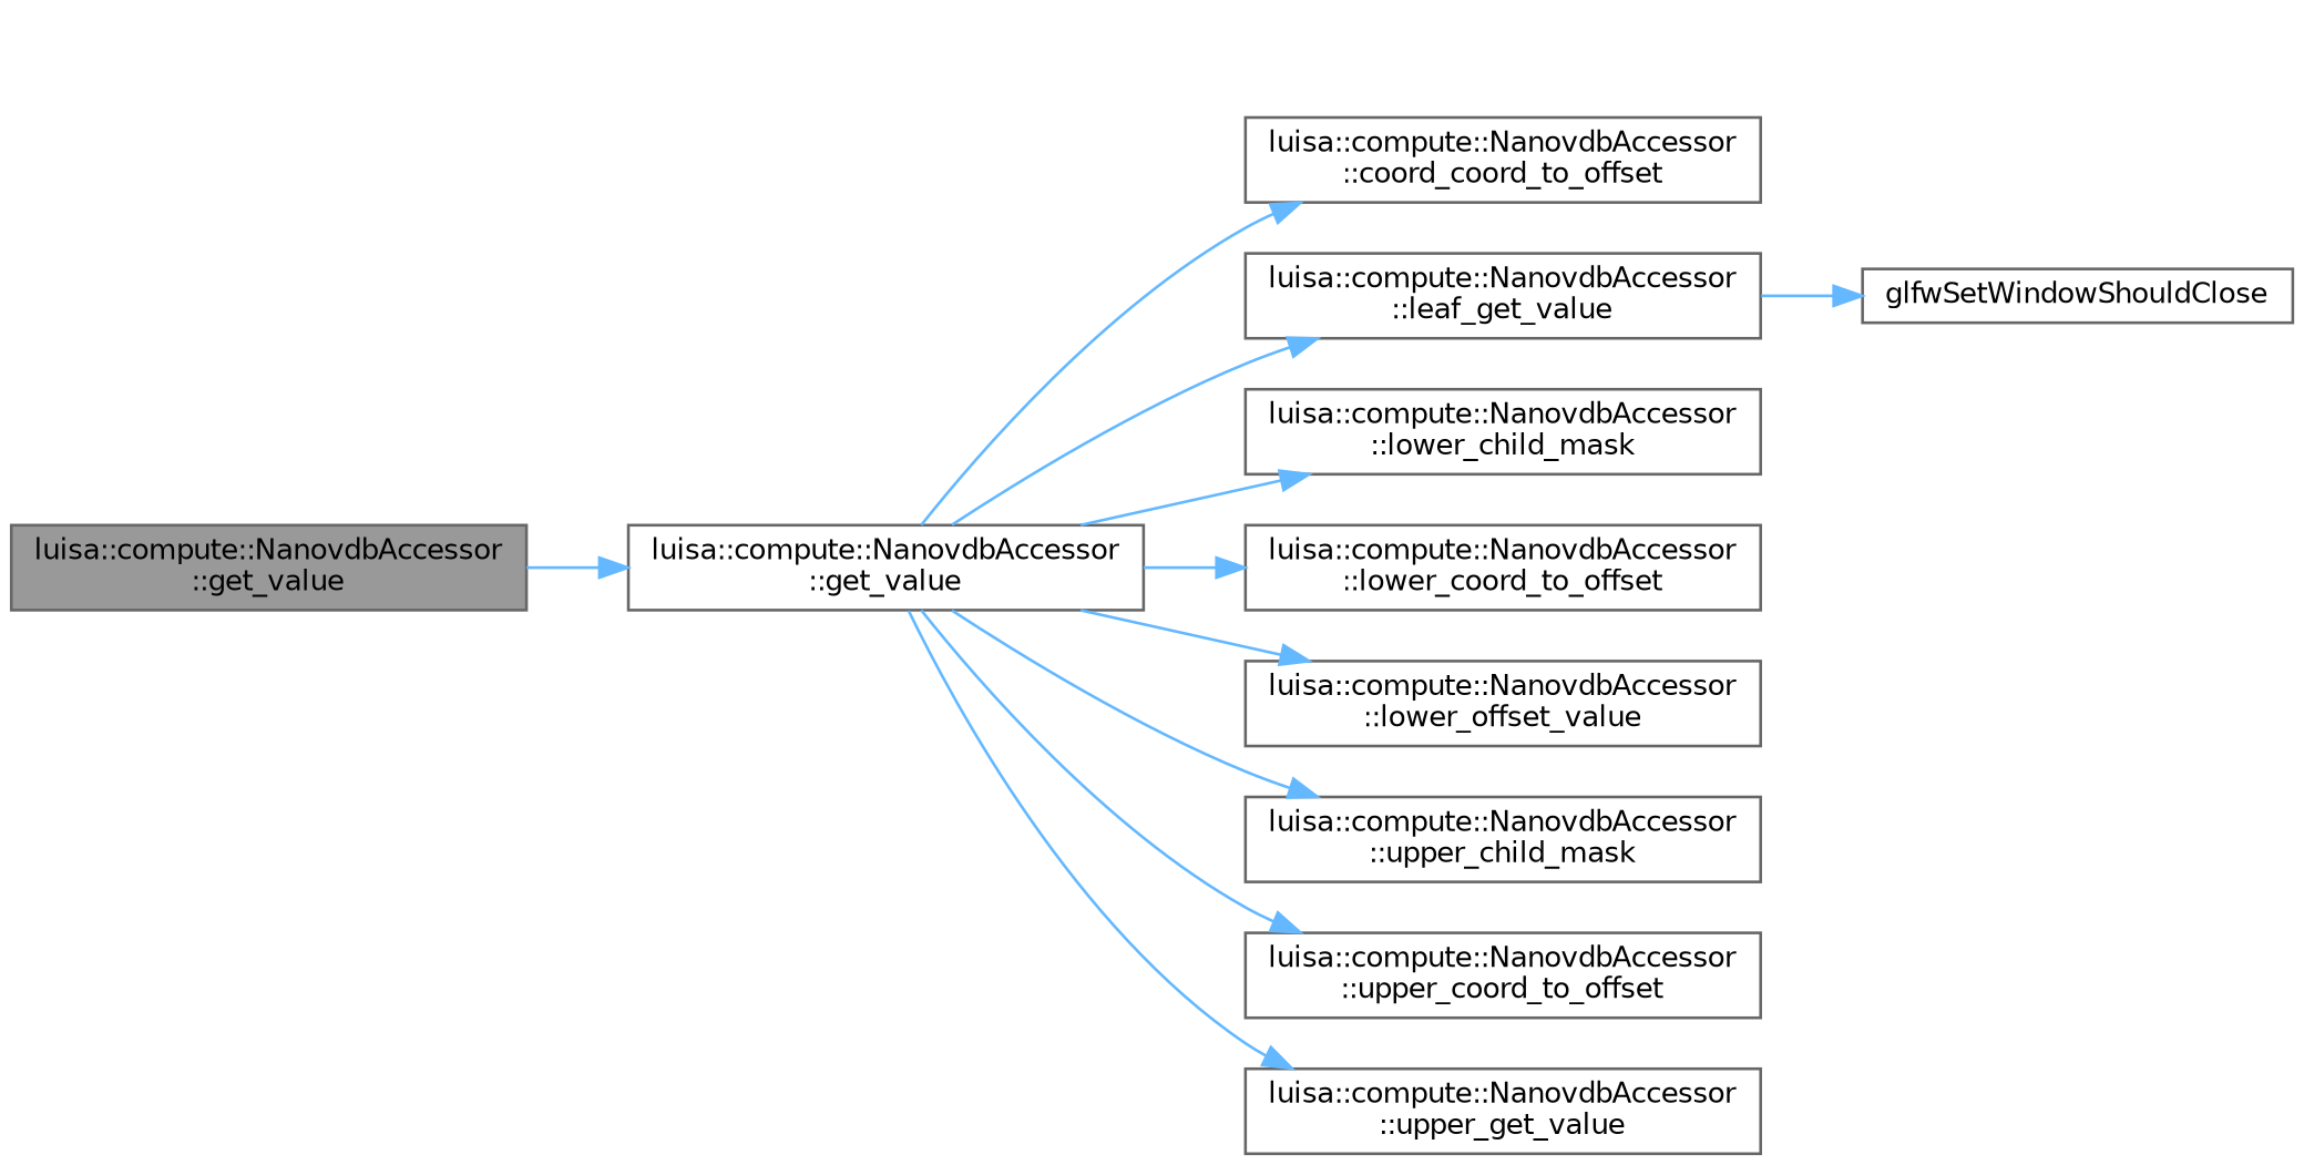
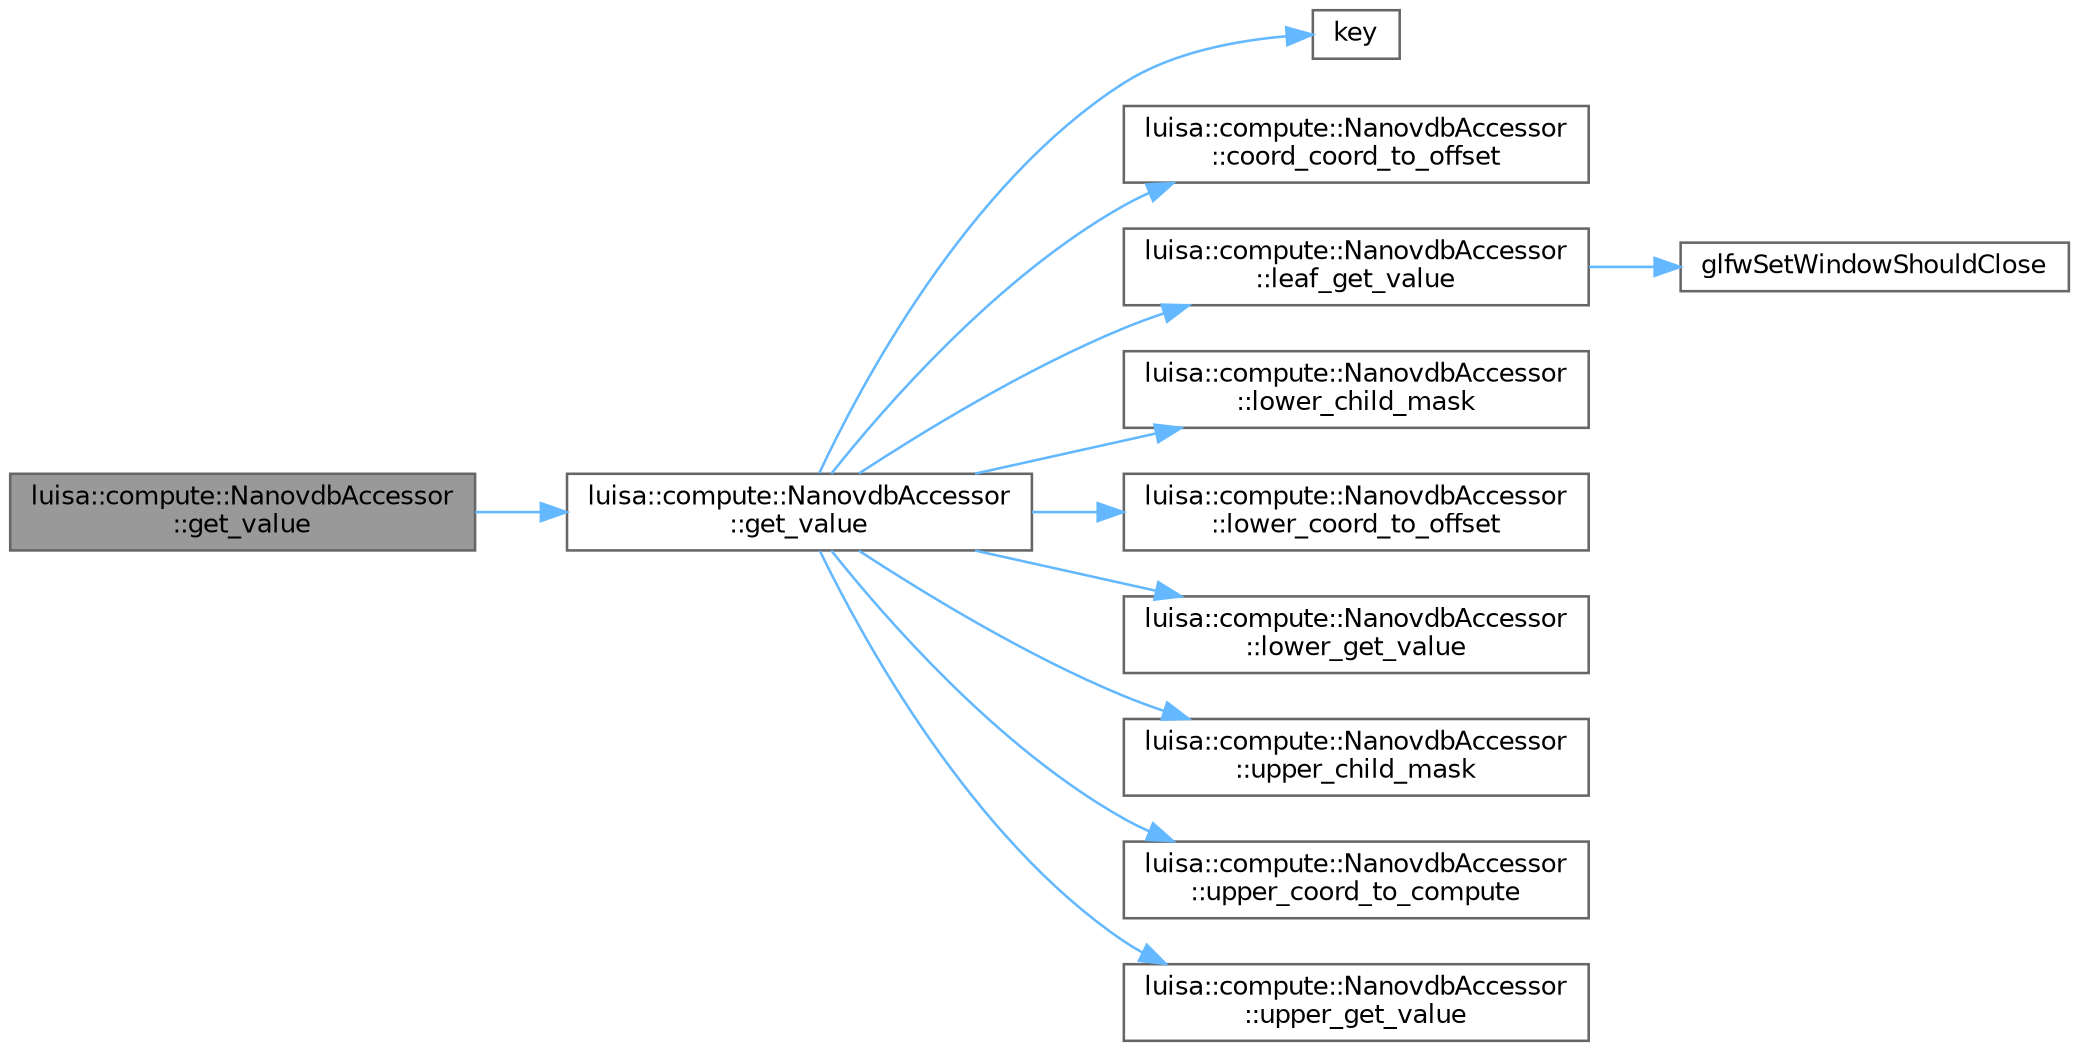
  digraph {
    rankdir=LR
    node [color=grey40 fillcolor=white fontname=Helvetica fontsize=10 shape=box style=filled]
    edge [color=steelblue1 fontname=Helvetica fontsize=10 labelfontname=Helvetica labelfontsize=10 style=solid]
    n1 [color=gray40 fillcolor=grey60 fontcolor=black height=0.2 label="luisa::compute::NanovdbAccessor\l::get_value" width=0.4]
    n2 [height=0.2 label="luisa::compute::NanovdbAccessor\l::get_value" width=0.4]
+   n3 [height=0.2 label=key width=0.4]
    n4 [height=0.2 label="luisa::compute::NanovdbAccessor\l::coord_coord_to_offset" width=0.4]
    n5 [height=0.2 label="luisa::compute::NanovdbAccessor\l::leaf_get_value" width=0.4]
    n6 [height=0.2 label="luisa::compute::NanovdbAccessor\l::lower_child_mask" width=0.4]
    n7 [height=0.2 label="luisa::compute::NanovdbAccessor\l::lower_coord_to_offset" width=0.4]
-   n8 [height=0.2 label="luisa::compute::NanovdbAccessor\l::lower_offset_value" width=0.4]
+   n8 [height=0.2 label="luisa::compute::NanovdbAccessor\l::lower_get_value" width=0.4]
    n9 [height=0.2 label="luisa::compute::NanovdbAccessor\l::upper_child_mask" width=0.4]
-   n10 [height=0.2 label="luisa::compute::NanovdbAccessor\l::upper_coord_to_offset" width=0.4]
+   n10 [height=0.2 label="luisa::compute::NanovdbAccessor\l::upper_coord_to_compute" width=0.4]
    n11 [height=0.2 label="luisa::compute::NanovdbAccessor\l::upper_get_value" width=0.4]
    n12 [height=0.2 label=glfwSetWindowShouldClose width=0.4]
    n1 -> n2
+   n2 -> n3
    n2 -> n4
    n2 -> n5
    n2 -> n6
    n2 -> n7
    n2 -> n8
    n2 -> n9
    n2 -> n10
    n2 -> n11
    n5 -> n12
  }
